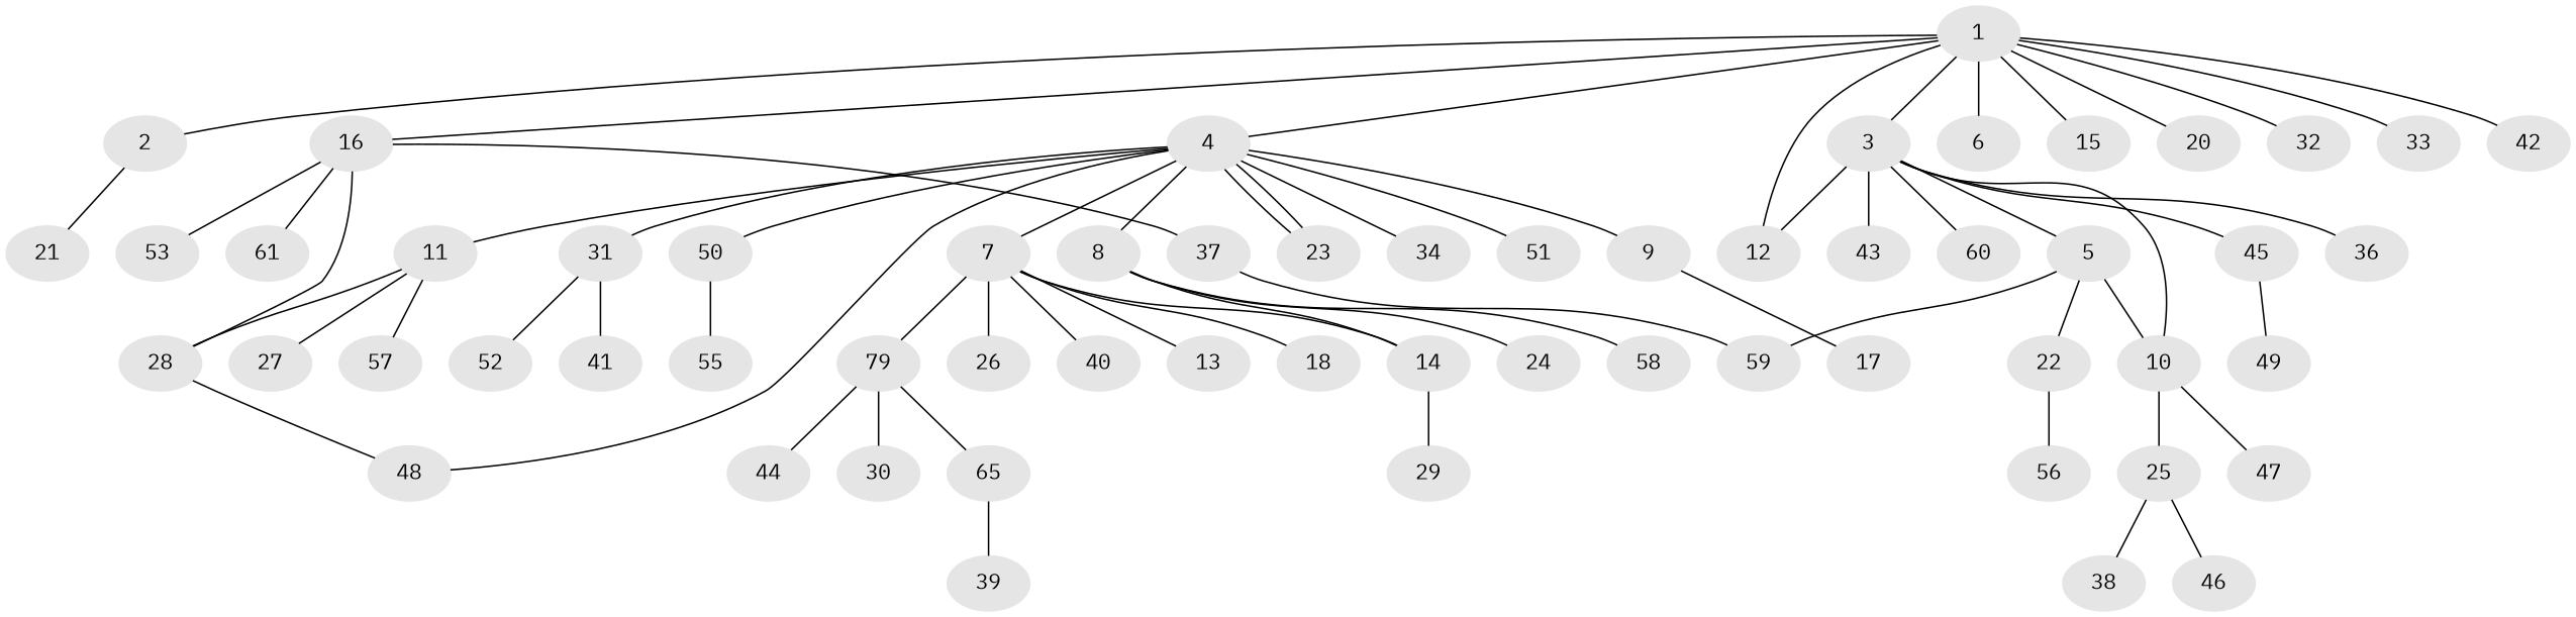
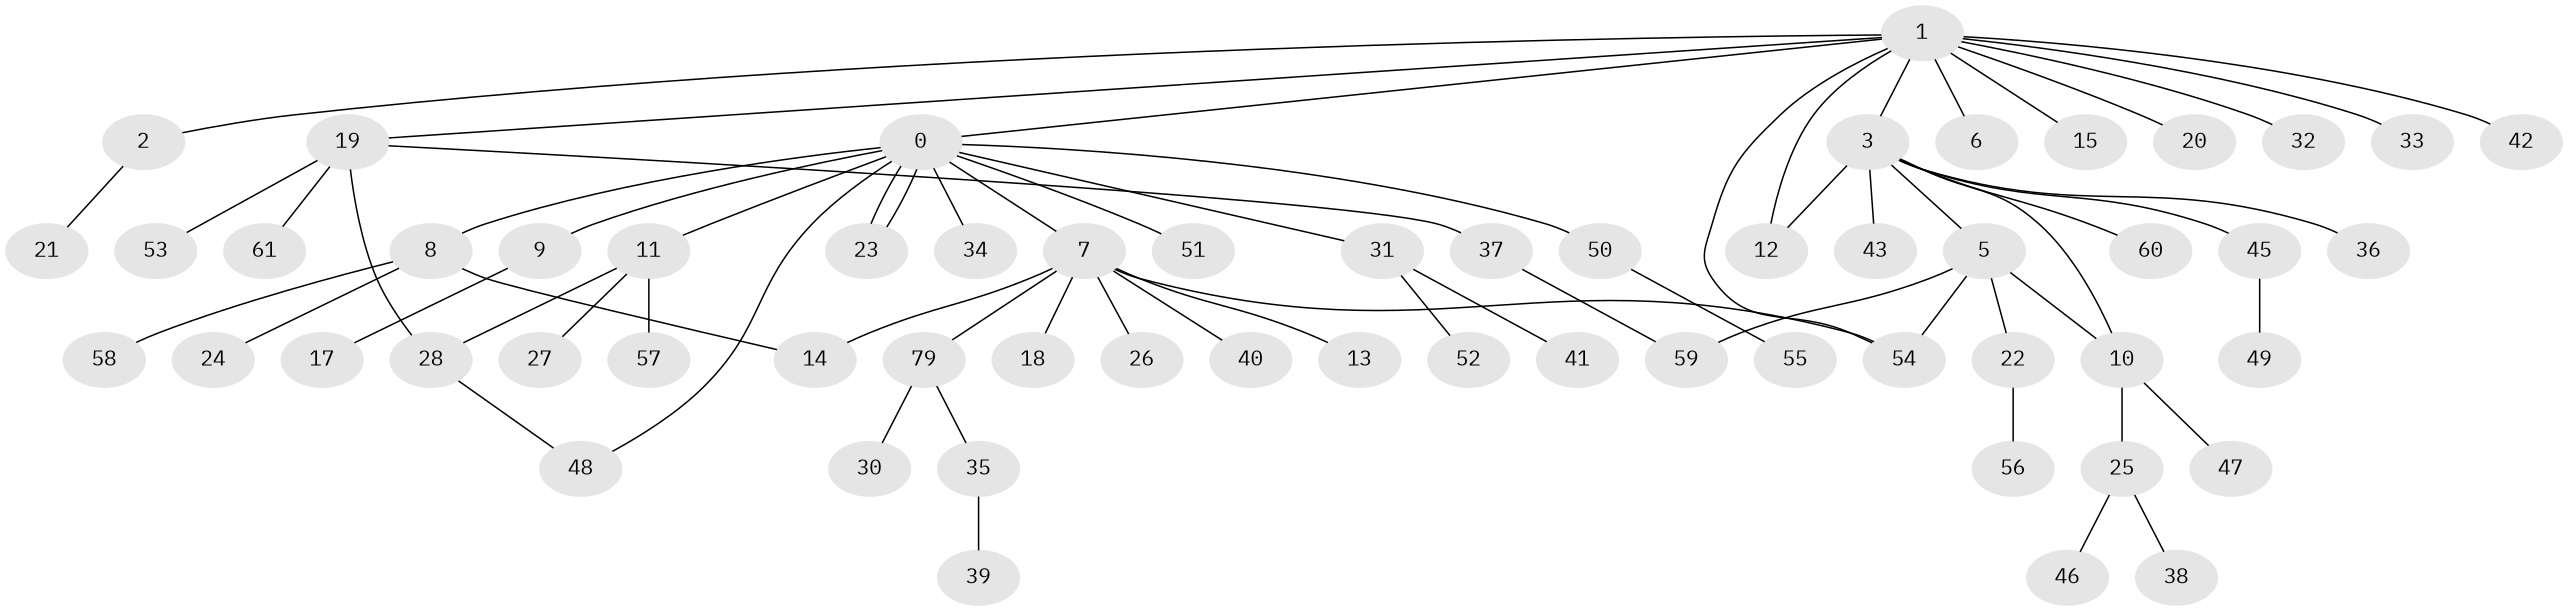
  graph {
    fontname="IBM Plex Mono"
    node [color=gray90 fontname="IBM Plex Mono" style=filled]
    edge [fontname="IBM Plex Mono"]
    1
    2
    3
-   4
+   4 [label=0]
    6
    12
    15
-   16
+   16 [label=19]
    20
    32
    33
    42
+   54
    21
    5
    10
    36
    43
    45
    60
    7
    8
    9
    11
    23
    31
    34
    48
    50
    51
    28
    37
    53
    61
    22
    59
    25
    47
    49
    13
    14
    18
    n43 [label=79]
    26
    40
    24
    58
    17
    27
    57
    41
    52
    55
    56
-   29
    30
-   35 [label=65]
-   44
+   35
    38
    46
    39
    1 -- 2
    1 -- 3
    1 -- 4
    1 -- 6
    1 -- 12
    1 -- 15
    1 -- 16
    1 -- 20
    1 -- 32
    1 -- 33
    1 -- 42
+   1 -- 54
    2 -- 21
    3 -- 12
    3 -- 5
    3 -- 10
    3 -- 36
    3 -- 43
    3 -- 45
    3 -- 60
    4 -- 7
    4 -- 8
    4 -- 9
    4 -- 11
    4 -- 23
    4 -- 23
    4 -- 31
    4 -- 34
    4 -- 48
    4 -- 50
    4 -- 51
    16 -- 28
    16 -- 37
    16 -- 53
    16 -- 61
+   5 -- 54
    5 -- 10
    5 -- 22
    5 -- 59
    10 -- 25
    10 -- 47
    45 -- 49
+   7 -- 54
    7 -- 13
    7 -- 14
    7 -- 18
    7 -- n43
    7 -- 26
    7 -- 40
    8 -- 14
    8 -- 24
    8 -- 58
    9 -- 17
    11 -- 28
    11 -- 27
    11 -- 57
    31 -- 41
    31 -- 52
    50 -- 55
    28 -- 48
    37 -- 59
    22 -- 56
    25 -- 38
    25 -- 46
-   14 -- 29
    n43 -- 30
    n43 -- 35
-   n43 -- 44
    35 -- 39
  }
